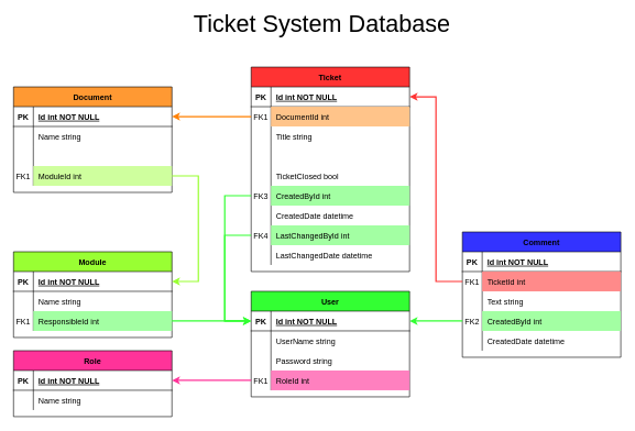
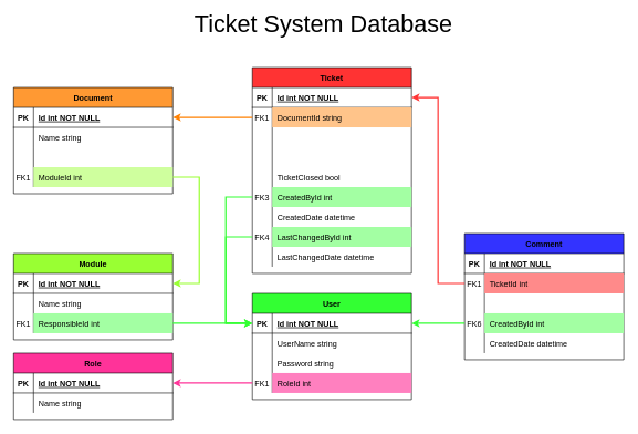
  <mxCell id="0" />
  <mxCell id="1" parent="0" />
  <mxCell id="2" value="Ticket" style="shape=table;startSize=30;container=1;collapsible=1;childLayout=tableLayout;fixedRows=1;rowLines=0;fontStyle=1;align=center;resizeLast=1;fillColor=#FF3333;" parent="1" vertex="1"><mxGeometry x="380" y="101" width="240" height="310" as="geometry" /></mxCell>
  <mxCell id="3" value="" style="shape=partialRectangle;collapsible=0;dropTarget=0;pointerEvents=0;fillColor=none;points=[[0,0.5],[1,0.5]];portConstraint=eastwest;top=0;left=0;right=0;bottom=1;" parent="2" vertex="1"><mxGeometry y="30" width="240" height="30" as="geometry" /></mxCell>
  <mxCell id="4" value="PK" style="shape=partialRectangle;overflow=hidden;connectable=0;fillColor=none;top=0;left=0;bottom=0;right=0;fontStyle=1;" parent="3" vertex="1"><mxGeometry width="30" height="30" as="geometry" /></mxCell>
  <mxCell id="5" value="Id int NOT NULL " style="shape=partialRectangle;overflow=hidden;connectable=0;fillColor=none;top=0;left=0;bottom=0;right=0;align=left;spacingLeft=6;fontStyle=5;" parent="3" vertex="1"><mxGeometry x="30" width="210" height="30" as="geometry" /></mxCell>
  <mxCell id="6" value="" style="shape=partialRectangle;collapsible=0;dropTarget=0;pointerEvents=0;fillColor=none;points=[[0,0.5],[1,0.5]];portConstraint=eastwest;top=0;left=0;right=0;bottom=0;" parent="2" vertex="1"><mxGeometry y="60" width="240" height="30" as="geometry" /></mxCell>
  <mxCell id="7" value="FK1" style="shape=partialRectangle;overflow=hidden;connectable=0;fillColor=none;top=0;left=0;bottom=0;right=0;" parent="6" vertex="1"><mxGeometry width="30" height="30" as="geometry" /></mxCell>
- <mxCell id="8" value="DocumentId int" style="shape=partialRectangle;overflow=hidden;connectable=0;top=0;left=0;bottom=0;right=0;align=left;spacingLeft=6;fillColor=#FFC48A;" parent="6" vertex="1"><mxGeometry x="30" width="210" height="30" as="geometry" /></mxCell>
+ <mxCell id="8" value="DocumentId string" style="shape=partialRectangle;overflow=hidden;connectable=0;top=0;left=0;bottom=0;right=0;align=left;spacingLeft=6;fillColor=#FFC48A;" parent="6" vertex="1"><mxGeometry x="30" width="210" height="30" as="geometry" /></mxCell>
  <mxCell id="9" value="" style="shape=partialRectangle;collapsible=0;dropTarget=0;pointerEvents=0;fillColor=none;points=[[0,0.5],[1,0.5]];portConstraint=eastwest;top=0;left=0;right=0;bottom=0;" parent="2" vertex="1"><mxGeometry y="90" width="240" height="30" as="geometry" /></mxCell>
  <mxCell id="10" value="" style="shape=partialRectangle;overflow=hidden;connectable=0;fillColor=none;top=0;left=0;bottom=0;right=0;" parent="9" vertex="1"><mxGeometry width="30" height="30" as="geometry" /></mxCell>
- <mxCell id="11" value="Title string" style="shape=partialRectangle;overflow=hidden;connectable=0;top=0;left=0;bottom=0;right=0;align=left;spacingLeft=6;fillColor=none;" parent="9" vertex="1"><mxGeometry x="30" width="210" height="30" as="geometry" /></mxCell>
  <mxCell id="12" value="" style="shape=partialRectangle;collapsible=0;dropTarget=0;pointerEvents=0;fillColor=none;points=[[0,0.5],[1,0.5]];portConstraint=eastwest;top=0;left=0;right=0;bottom=0;" parent="2" vertex="1"><mxGeometry y="120" width="240" height="30" as="geometry" /></mxCell>
  <mxCell id="13" value="" style="shape=partialRectangle;overflow=hidden;connectable=0;fillColor=none;top=0;left=0;bottom=0;right=0;" parent="12" vertex="1"><mxGeometry width="30" height="30" as="geometry" /></mxCell>
  <mxCell id="14" value="" style="shape=partialRectangle;collapsible=0;dropTarget=0;pointerEvents=0;fillColor=none;points=[[0,0.5],[1,0.5]];portConstraint=eastwest;top=0;left=0;right=0;bottom=0;" parent="2" vertex="1"><mxGeometry y="150" width="240" height="30" as="geometry" /></mxCell>
  <mxCell id="15" value="" style="shape=partialRectangle;overflow=hidden;connectable=0;fillColor=none;top=0;left=0;bottom=0;right=0;" parent="14" vertex="1"><mxGeometry width="30" height="30" as="geometry" /></mxCell>
  <mxCell id="16" value="TicketClosed bool" style="shape=partialRectangle;overflow=hidden;connectable=0;top=0;left=0;bottom=0;right=0;align=left;spacingLeft=6;fillColor=none;" parent="14" vertex="1"><mxGeometry x="30" width="210" height="30" as="geometry" /></mxCell>
  <mxCell id="17" value="" style="shape=partialRectangle;collapsible=0;dropTarget=0;pointerEvents=0;fillColor=none;points=[[0,0.5],[1,0.5]];portConstraint=eastwest;top=0;left=0;right=0;bottom=0;" parent="2" vertex="1"><mxGeometry y="180" width="240" height="30" as="geometry" /></mxCell>
  <mxCell id="18" value="FK3" style="shape=partialRectangle;overflow=hidden;connectable=0;fillColor=none;top=0;left=0;bottom=0;right=0;" parent="17" vertex="1"><mxGeometry width="30" height="30" as="geometry" /></mxCell>
  <mxCell id="19" value="CreatedById int" style="shape=partialRectangle;overflow=hidden;connectable=0;top=0;left=0;bottom=0;right=0;align=left;spacingLeft=6;fillColor=#A3FFA3;" parent="17" vertex="1"><mxGeometry x="30" width="210" height="30" as="geometry" /></mxCell>
  <mxCell id="20" value="" style="shape=partialRectangle;collapsible=0;dropTarget=0;pointerEvents=0;fillColor=none;points=[[0,0.5],[1,0.5]];portConstraint=eastwest;top=0;left=0;right=0;bottom=0;" parent="2" vertex="1"><mxGeometry y="210" width="240" height="30" as="geometry" /></mxCell>
  <mxCell id="21" value="" style="shape=partialRectangle;overflow=hidden;connectable=0;fillColor=none;top=0;left=0;bottom=0;right=0;" parent="20" vertex="1"><mxGeometry width="30" height="30" as="geometry" /></mxCell>
  <mxCell id="22" value="CreatedDate datetime" style="shape=partialRectangle;overflow=hidden;connectable=0;fillColor=none;top=0;left=0;bottom=0;right=0;align=left;spacingLeft=6;" parent="20" vertex="1"><mxGeometry x="30" width="210" height="30" as="geometry" /></mxCell>
  <mxCell id="23" value="" style="shape=partialRectangle;collapsible=0;dropTarget=0;pointerEvents=0;fillColor=none;points=[[0,0.5],[1,0.5]];portConstraint=eastwest;top=0;left=0;right=0;bottom=0;" parent="2" vertex="1"><mxGeometry y="240" width="240" height="30" as="geometry" /></mxCell>
  <mxCell id="24" value="FK4" style="shape=partialRectangle;overflow=hidden;connectable=0;fillColor=none;top=0;left=0;bottom=0;right=0;" parent="23" vertex="1"><mxGeometry width="30" height="30" as="geometry" /></mxCell>
  <mxCell id="25" value="LastChangedById int" style="shape=partialRectangle;overflow=hidden;connectable=0;top=0;left=0;bottom=0;right=0;align=left;spacingLeft=6;fillColor=#A3FFA3;" parent="23" vertex="1"><mxGeometry x="30" width="210" height="30" as="geometry" /></mxCell>
  <mxCell id="26" value="" style="shape=partialRectangle;collapsible=0;dropTarget=0;pointerEvents=0;fillColor=none;points=[[0,0.5],[1,0.5]];portConstraint=eastwest;top=0;left=0;right=0;bottom=0;" parent="2" vertex="1"><mxGeometry y="270" width="240" height="30" as="geometry" /></mxCell>
  <mxCell id="27" value="" style="shape=partialRectangle;overflow=hidden;connectable=0;fillColor=none;top=0;left=0;bottom=0;right=0;" parent="26" vertex="1"><mxGeometry width="30" height="30" as="geometry" /></mxCell>
  <mxCell id="28" value="LastChangedDate datetime" style="shape=partialRectangle;overflow=hidden;connectable=0;fillColor=none;top=0;left=0;bottom=0;right=0;align=left;spacingLeft=6;" parent="26" vertex="1"><mxGeometry x="30" width="210" height="30" as="geometry" /></mxCell>
  <mxCell id="29" value="Module" style="shape=table;startSize=30;container=1;collapsible=1;childLayout=tableLayout;fixedRows=1;rowLines=0;fontStyle=1;align=center;resizeLast=1;fillColor=#99FF33;" parent="1" vertex="1"><mxGeometry x="20" y="381" width="240" height="130" as="geometry" /></mxCell>
  <mxCell id="30" value="" style="shape=partialRectangle;collapsible=0;dropTarget=0;pointerEvents=0;fillColor=none;points=[[0,0.5],[1,0.5]];portConstraint=eastwest;top=0;left=0;right=0;bottom=1;" parent="29" vertex="1"><mxGeometry y="30" width="240" height="30" as="geometry" /></mxCell>
  <mxCell id="31" value="PK" style="shape=partialRectangle;overflow=hidden;connectable=0;fillColor=none;top=0;left=0;bottom=0;right=0;fontStyle=1;" parent="30" vertex="1"><mxGeometry width="30" height="30" as="geometry" /></mxCell>
  <mxCell id="32" value="Id int NOT NULL " style="shape=partialRectangle;overflow=hidden;connectable=0;fillColor=none;top=0;left=0;bottom=0;right=0;align=left;spacingLeft=6;fontStyle=5;" parent="30" vertex="1"><mxGeometry x="30" width="210" height="30" as="geometry" /></mxCell>
  <mxCell id="33" value="" style="shape=partialRectangle;collapsible=0;dropTarget=0;pointerEvents=0;fillColor=none;points=[[0,0.5],[1,0.5]];portConstraint=eastwest;top=0;left=0;right=0;bottom=0;" parent="29" vertex="1"><mxGeometry y="60" width="240" height="30" as="geometry" /></mxCell>
  <mxCell id="34" value="" style="shape=partialRectangle;overflow=hidden;connectable=0;fillColor=none;top=0;left=0;bottom=0;right=0;" parent="33" vertex="1"><mxGeometry width="30" height="30" as="geometry" /></mxCell>
  <mxCell id="35" value="Name string" style="shape=partialRectangle;overflow=hidden;connectable=0;fillColor=none;top=0;left=0;bottom=0;right=0;align=left;spacingLeft=6;" parent="33" vertex="1"><mxGeometry x="30" width="210" height="30" as="geometry" /></mxCell>
  <mxCell id="36" value="" style="shape=partialRectangle;collapsible=0;dropTarget=0;pointerEvents=0;fillColor=none;points=[[0,0.5],[1,0.5]];portConstraint=eastwest;top=0;left=0;right=0;bottom=0;" parent="29" vertex="1"><mxGeometry y="90" width="240" height="30" as="geometry" /></mxCell>
  <mxCell id="37" value="FK1" style="shape=partialRectangle;overflow=hidden;connectable=0;fillColor=none;top=0;left=0;bottom=0;right=0;" parent="36" vertex="1"><mxGeometry width="30" height="30" as="geometry" /></mxCell>
  <mxCell id="38" value="ResponsibleId int" style="shape=partialRectangle;overflow=hidden;connectable=0;top=0;left=0;bottom=0;right=0;align=left;spacingLeft=6;fillColor=#A3FFA3;" parent="36" vertex="1"><mxGeometry x="30" width="210" height="30" as="geometry" /></mxCell>
  <mxCell id="39" value="Role" style="shape=table;startSize=30;container=1;collapsible=1;childLayout=tableLayout;fixedRows=1;rowLines=0;fontStyle=1;align=center;resizeLast=1;fillColor=#FF3399;" parent="1" vertex="1"><mxGeometry x="20" y="531" width="240" height="100" as="geometry" /></mxCell>
  <mxCell id="40" value="" style="shape=partialRectangle;collapsible=0;dropTarget=0;pointerEvents=0;fillColor=none;points=[[0,0.5],[1,0.5]];portConstraint=eastwest;top=0;left=0;right=0;bottom=1;" parent="39" vertex="1"><mxGeometry y="30" width="240" height="30" as="geometry" /></mxCell>
  <mxCell id="41" value="PK" style="shape=partialRectangle;overflow=hidden;connectable=0;fillColor=none;top=0;left=0;bottom=0;right=0;fontStyle=1;" parent="40" vertex="1"><mxGeometry width="30" height="30" as="geometry" /></mxCell>
  <mxCell id="42" value="Id int NOT NULL " style="shape=partialRectangle;overflow=hidden;connectable=0;fillColor=none;top=0;left=0;bottom=0;right=0;align=left;spacingLeft=6;fontStyle=5;" parent="40" vertex="1"><mxGeometry x="30" width="210" height="30" as="geometry" /></mxCell>
  <mxCell id="43" value="" style="shape=partialRectangle;collapsible=0;dropTarget=0;pointerEvents=0;fillColor=none;points=[[0,0.5],[1,0.5]];portConstraint=eastwest;top=0;left=0;right=0;bottom=0;" parent="39" vertex="1"><mxGeometry y="60" width="240" height="30" as="geometry" /></mxCell>
  <mxCell id="44" value="" style="shape=partialRectangle;overflow=hidden;connectable=0;fillColor=none;top=0;left=0;bottom=0;right=0;" parent="43" vertex="1"><mxGeometry width="30" height="30" as="geometry" /></mxCell>
  <mxCell id="45" value="Name string" style="shape=partialRectangle;overflow=hidden;connectable=0;fillColor=none;top=0;left=0;bottom=0;right=0;align=left;spacingLeft=6;" parent="43" vertex="1"><mxGeometry x="30" width="210" height="30" as="geometry" /></mxCell>
  <mxCell id="46" value="User" style="shape=table;startSize=30;container=1;collapsible=1;childLayout=tableLayout;fixedRows=1;rowLines=0;fontStyle=1;align=center;resizeLast=1;fillColor=#33FF33;" parent="1" vertex="1"><mxGeometry x="380" y="441" width="240" height="160" as="geometry" /></mxCell>
  <mxCell id="47" value="" style="shape=partialRectangle;collapsible=0;dropTarget=0;pointerEvents=0;fillColor=none;points=[[0,0.5],[1,0.5]];portConstraint=eastwest;top=0;left=0;right=0;bottom=1;" parent="46" vertex="1"><mxGeometry y="30" width="240" height="30" as="geometry" /></mxCell>
  <mxCell id="48" value="PK" style="shape=partialRectangle;overflow=hidden;connectable=0;fillColor=none;top=0;left=0;bottom=0;right=0;fontStyle=1;" parent="47" vertex="1"><mxGeometry width="30" height="30" as="geometry" /></mxCell>
  <mxCell id="49" value="Id int NOT NULL " style="shape=partialRectangle;overflow=hidden;connectable=0;fillColor=none;top=0;left=0;bottom=0;right=0;align=left;spacingLeft=6;fontStyle=5;" parent="47" vertex="1"><mxGeometry x="30" width="210" height="30" as="geometry" /></mxCell>
  <mxCell id="50" value="" style="shape=partialRectangle;collapsible=0;dropTarget=0;pointerEvents=0;fillColor=none;points=[[0,0.5],[1,0.5]];portConstraint=eastwest;top=0;left=0;right=0;bottom=0;" parent="46" vertex="1"><mxGeometry y="60" width="240" height="30" as="geometry" /></mxCell>
  <mxCell id="51" value="" style="shape=partialRectangle;overflow=hidden;connectable=0;fillColor=none;top=0;left=0;bottom=0;right=0;" parent="50" vertex="1"><mxGeometry width="30" height="30" as="geometry" /></mxCell>
  <mxCell id="52" value="UserName string" style="shape=partialRectangle;overflow=hidden;connectable=0;fillColor=none;top=0;left=0;bottom=0;right=0;align=left;spacingLeft=6;" parent="50" vertex="1"><mxGeometry x="30" width="210" height="30" as="geometry" /></mxCell>
  <mxCell id="53" value="" style="shape=partialRectangle;collapsible=0;dropTarget=0;pointerEvents=0;fillColor=none;points=[[0,0.5],[1,0.5]];portConstraint=eastwest;top=0;left=0;right=0;bottom=0;" parent="46" vertex="1"><mxGeometry y="90" width="240" height="30" as="geometry" /></mxCell>
  <mxCell id="54" value="" style="shape=partialRectangle;overflow=hidden;connectable=0;fillColor=none;top=0;left=0;bottom=0;right=0;" parent="53" vertex="1"><mxGeometry width="30" height="30" as="geometry" /></mxCell>
  <mxCell id="55" value="Password string" style="shape=partialRectangle;overflow=hidden;connectable=0;fillColor=none;top=0;left=0;bottom=0;right=0;align=left;spacingLeft=6;" parent="53" vertex="1"><mxGeometry x="30" width="210" height="30" as="geometry" /></mxCell>
  <mxCell id="56" value="" style="shape=partialRectangle;collapsible=0;dropTarget=0;pointerEvents=0;fillColor=none;points=[[0,0.5],[1,0.5]];portConstraint=eastwest;top=0;left=0;right=0;bottom=0;" parent="46" vertex="1"><mxGeometry y="120" width="240" height="30" as="geometry" /></mxCell>
  <mxCell id="57" value="FK1" style="shape=partialRectangle;overflow=hidden;connectable=0;fillColor=none;top=0;left=0;bottom=0;right=0;" parent="56" vertex="1"><mxGeometry width="30" height="30" as="geometry" /></mxCell>
  <mxCell id="58" value="RoleId int" style="shape=partialRectangle;overflow=hidden;connectable=0;top=0;left=0;bottom=0;right=0;align=left;spacingLeft=6;fillColor=#FF80BF;" parent="56" vertex="1"><mxGeometry x="30" width="210" height="30" as="geometry" /></mxCell>
  <mxCell id="59" value="Comment" style="shape=table;startSize=30;container=1;collapsible=1;childLayout=tableLayout;fixedRows=1;rowLines=0;fontStyle=1;align=center;resizeLast=1;fillColor=#3333FF;" parent="1" vertex="1"><mxGeometry x="700" y="351" width="240" height="190" as="geometry" /></mxCell>
  <mxCell id="60" value="" style="shape=partialRectangle;collapsible=0;dropTarget=0;pointerEvents=0;fillColor=none;points=[[0,0.5],[1,0.5]];portConstraint=eastwest;top=0;left=0;right=0;bottom=1;" parent="59" vertex="1"><mxGeometry y="30" width="240" height="30" as="geometry" /></mxCell>
  <mxCell id="61" value="PK" style="shape=partialRectangle;overflow=hidden;connectable=0;fillColor=none;top=0;left=0;bottom=0;right=0;fontStyle=1;" parent="60" vertex="1"><mxGeometry width="30" height="30" as="geometry" /></mxCell>
  <mxCell id="62" value="Id int NOT NULL " style="shape=partialRectangle;overflow=hidden;connectable=0;fillColor=none;top=0;left=0;bottom=0;right=0;align=left;spacingLeft=6;fontStyle=5;" parent="60" vertex="1"><mxGeometry x="30" width="210" height="30" as="geometry" /></mxCell>
  <mxCell id="63" value="" style="shape=partialRectangle;collapsible=0;dropTarget=0;pointerEvents=0;fillColor=none;points=[[0,0.5],[1,0.5]];portConstraint=eastwest;top=0;left=0;right=0;bottom=0;" parent="59" vertex="1"><mxGeometry y="60" width="240" height="30" as="geometry" /></mxCell>
  <mxCell id="64" value="FK1" style="shape=partialRectangle;overflow=hidden;connectable=0;fillColor=none;top=0;left=0;bottom=0;right=0;" parent="63" vertex="1"><mxGeometry width="30" height="30" as="geometry" /></mxCell>
  <mxCell id="65" value="TicketId int" style="shape=partialRectangle;overflow=hidden;connectable=0;top=0;left=0;bottom=0;right=0;align=left;spacingLeft=6;fillColor=#FF8A8A;" parent="63" vertex="1"><mxGeometry x="30" width="210" height="30" as="geometry" /></mxCell>
  <mxCell id="66" value="" style="shape=partialRectangle;collapsible=0;dropTarget=0;pointerEvents=0;fillColor=none;points=[[0,0.5],[1,0.5]];portConstraint=eastwest;top=0;left=0;right=0;bottom=0;" parent="59" vertex="1"><mxGeometry y="90" width="240" height="30" as="geometry" /></mxCell>
  <mxCell id="67" value="" style="shape=partialRectangle;overflow=hidden;connectable=0;fillColor=none;top=0;left=0;bottom=0;right=0;" parent="66" vertex="1"><mxGeometry width="30" height="30" as="geometry" /></mxCell>
- <mxCell id="68" value="Text string" style="shape=partialRectangle;overflow=hidden;connectable=0;fillColor=none;top=0;left=0;bottom=0;right=0;align=left;spacingLeft=6;" parent="66" vertex="1"><mxGeometry x="30" width="210" height="30" as="geometry" /></mxCell>
  <mxCell id="69" value="" style="shape=partialRectangle;collapsible=0;dropTarget=0;pointerEvents=0;fillColor=none;points=[[0,0.5],[1,0.5]];portConstraint=eastwest;top=0;left=0;right=0;bottom=0;" parent="59" vertex="1"><mxGeometry y="120" width="240" height="30" as="geometry" /></mxCell>
- <mxCell id="70" value="FK2" style="shape=partialRectangle;overflow=hidden;connectable=0;fillColor=none;top=0;left=0;bottom=0;right=0;" parent="69" vertex="1"><mxGeometry width="30" height="30" as="geometry" /></mxCell>
+ <mxCell id="70" value="FK6" style="shape=partialRectangle;overflow=hidden;connectable=0;fillColor=none;top=0;left=0;bottom=0;right=0;" parent="69" vertex="1"><mxGeometry width="30" height="30" as="geometry" /></mxCell>
  <mxCell id="71" value="CreatedById int" style="shape=partialRectangle;overflow=hidden;connectable=0;top=0;left=0;bottom=0;right=0;align=left;spacingLeft=6;fillColor=#A3FFA3;" parent="69" vertex="1"><mxGeometry x="30" width="210" height="30" as="geometry" /></mxCell>
  <mxCell id="72" value="" style="shape=partialRectangle;collapsible=0;dropTarget=0;pointerEvents=0;fillColor=none;points=[[0,0.5],[1,0.5]];portConstraint=eastwest;top=0;left=0;right=0;bottom=0;" parent="59" vertex="1"><mxGeometry y="150" width="240" height="30" as="geometry" /></mxCell>
  <mxCell id="73" value="" style="shape=partialRectangle;overflow=hidden;connectable=0;fillColor=none;top=0;left=0;bottom=0;right=0;" parent="72" vertex="1"><mxGeometry width="30" height="30" as="geometry" /></mxCell>
  <mxCell id="74" value="CreatedDate datetime" style="shape=partialRectangle;overflow=hidden;connectable=0;fillColor=none;top=0;left=0;bottom=0;right=0;align=left;spacingLeft=6;" parent="72" vertex="1"><mxGeometry x="30" width="210" height="30" as="geometry" /></mxCell>
  <mxCell id="75" value="Document" style="shape=table;startSize=30;container=1;collapsible=1;childLayout=tableLayout;fixedRows=1;rowLines=0;fontStyle=1;align=center;resizeLast=1;fillColor=#FF9933;" parent="1" vertex="1"><mxGeometry x="20" y="131" width="240" height="160" as="geometry" /></mxCell>
  <mxCell id="76" value="" style="shape=partialRectangle;collapsible=0;dropTarget=0;pointerEvents=0;fillColor=none;points=[[0,0.5],[1,0.5]];portConstraint=eastwest;top=0;left=0;right=0;bottom=1;" parent="75" vertex="1"><mxGeometry y="30" width="240" height="30" as="geometry" /></mxCell>
  <mxCell id="77" value="PK" style="shape=partialRectangle;overflow=hidden;connectable=0;fillColor=none;top=0;left=0;bottom=0;right=0;fontStyle=1;" parent="76" vertex="1"><mxGeometry width="30" height="30" as="geometry" /></mxCell>
  <mxCell id="78" value="Id int NOT NULL " style="shape=partialRectangle;overflow=hidden;connectable=0;fillColor=none;top=0;left=0;bottom=0;right=0;align=left;spacingLeft=6;fontStyle=5;" parent="76" vertex="1"><mxGeometry x="30" width="210" height="30" as="geometry" /></mxCell>
  <mxCell id="79" value="" style="shape=partialRectangle;collapsible=0;dropTarget=0;pointerEvents=0;fillColor=none;points=[[0,0.5],[1,0.5]];portConstraint=eastwest;top=0;left=0;right=0;bottom=0;" parent="75" vertex="1"><mxGeometry y="60" width="240" height="30" as="geometry" /></mxCell>
  <mxCell id="80" value="" style="shape=partialRectangle;overflow=hidden;connectable=0;fillColor=none;top=0;left=0;bottom=0;right=0;" parent="79" vertex="1"><mxGeometry width="30" height="30" as="geometry" /></mxCell>
  <mxCell id="81" value="Name string" style="shape=partialRectangle;overflow=hidden;connectable=0;fillColor=none;top=0;left=0;bottom=0;right=0;align=left;spacingLeft=6;" parent="79" vertex="1"><mxGeometry x="30" width="210" height="30" as="geometry" /></mxCell>
  <mxCell id="82" value="" style="shape=partialRectangle;collapsible=0;dropTarget=0;pointerEvents=0;fillColor=none;points=[[0,0.5],[1,0.5]];portConstraint=eastwest;top=0;left=0;right=0;bottom=0;" parent="75" vertex="1"><mxGeometry y="90" width="240" height="30" as="geometry" /></mxCell>
  <mxCell id="83" value="" style="shape=partialRectangle;overflow=hidden;connectable=0;fillColor=none;top=0;left=0;bottom=0;right=0;" parent="82" vertex="1"><mxGeometry width="30" height="30" as="geometry" /></mxCell>
  <mxCell id="84" value="" style="shape=partialRectangle;collapsible=0;dropTarget=0;pointerEvents=0;fillColor=none;points=[[0,0.5],[1,0.5]];portConstraint=eastwest;top=0;left=0;right=0;bottom=0;" parent="75" vertex="1"><mxGeometry y="120" width="240" height="30" as="geometry" /></mxCell>
  <mxCell id="85" value="FK1" style="shape=partialRectangle;overflow=hidden;connectable=0;fillColor=none;top=0;left=0;bottom=0;right=0;" parent="84" vertex="1"><mxGeometry width="30" height="30" as="geometry" /></mxCell>
  <mxCell id="86" value="ModuleId int" style="shape=partialRectangle;overflow=hidden;connectable=0;top=0;left=0;bottom=0;right=0;align=left;spacingLeft=6;fillColor=#CFFF9E;" parent="84" vertex="1"><mxGeometry x="30" width="210" height="30" as="geometry" /></mxCell>
  <mxCell id="87" style="edgeStyle=orthogonalEdgeStyle;rounded=0;orthogonalLoop=1;jettySize=auto;html=1;exitX=0;exitY=0.5;exitDx=0;exitDy=0;entryX=1;entryY=0.5;entryDx=0;entryDy=0;strokeColor=#FF3399;strokeWidth=2;" parent="1" source="56" target="40" edge="1"><mxGeometry relative="1" as="geometry"><mxPoint x="20" y="566" as="sourcePoint" /></mxGeometry></mxCell>
  <mxCell id="88" value="&lt;font style=&quot;font-size: 36px&quot;&gt;Ticket System Database&lt;/font&gt;" style="text;html=1;align=center;verticalAlign=middle;resizable=0;points=[];autosize=1;" parent="1" vertex="1"><mxGeometry x="287" y="20" width="400" height="30" as="geometry" /></mxCell>
  <mxCell id="89" style="edgeStyle=orthogonalEdgeStyle;rounded=0;orthogonalLoop=1;jettySize=auto;html=1;exitX=0;exitY=0.5;exitDx=0;exitDy=0;strokeWidth=2;strokeColor=#FF8000;entryX=1;entryY=0.5;entryDx=0;entryDy=0;" parent="1" source="6" target="76" edge="1"><mxGeometry relative="1" as="geometry"><Array as="points" /><mxPoint x="230" y="51" as="targetPoint" /></mxGeometry></mxCell>
  <mxCell id="90" style="edgeStyle=orthogonalEdgeStyle;rounded=0;orthogonalLoop=1;jettySize=auto;html=1;strokeWidth=2;strokeColor=#99FF33;entryX=1;entryY=0.5;entryDx=0;entryDy=0;exitX=1;exitY=0.5;exitDx=0;exitDy=0;" parent="1" source="84" target="30" edge="1"><mxGeometry relative="1" as="geometry"><mxPoint x="0" y="221" as="sourcePoint" /><mxPoint x="-120" y="201" as="targetPoint" /><Array as="points"><mxPoint x="300" y="266" /><mxPoint x="300" y="426" /></Array></mxGeometry></mxCell>
  <mxCell id="91" style="edgeStyle=orthogonalEdgeStyle;rounded=0;orthogonalLoop=1;jettySize=auto;html=1;exitX=1;exitY=0.5;exitDx=0;exitDy=0;entryX=0;entryY=0.5;entryDx=0;entryDy=0;strokeWidth=2;strokeColor=#33FF33;" parent="1" source="36" target="47" edge="1"><mxGeometry relative="1" as="geometry" /></mxCell>
  <mxCell id="92" style="edgeStyle=orthogonalEdgeStyle;rounded=0;orthogonalLoop=1;jettySize=auto;html=1;exitX=0;exitY=0.5;exitDx=0;exitDy=0;entryX=0;entryY=0.5;entryDx=0;entryDy=0;strokeColor=#33FF33;strokeWidth=2;" parent="1" source="23" target="47" edge="1"><mxGeometry relative="1" as="geometry"><Array as="points"><mxPoint x="340" y="356" /><mxPoint x="340" y="486" /></Array></mxGeometry></mxCell>
  <mxCell id="93" style="edgeStyle=orthogonalEdgeStyle;rounded=0;orthogonalLoop=1;jettySize=auto;html=1;exitX=0;exitY=0.5;exitDx=0;exitDy=0;strokeColor=#33FF33;strokeWidth=2;entryX=0;entryY=0.5;entryDx=0;entryDy=0;" parent="1" source="17" target="47" edge="1"><mxGeometry relative="1" as="geometry"><mxPoint x="300" y="451" as="targetPoint" /><Array as="points"><mxPoint x="340" y="296" /><mxPoint x="340" y="486" /></Array></mxGeometry></mxCell>
  <mxCell id="94" style="edgeStyle=orthogonalEdgeStyle;rounded=0;orthogonalLoop=1;jettySize=auto;html=1;exitX=0;exitY=0.5;exitDx=0;exitDy=0;entryX=1;entryY=0.5;entryDx=0;entryDy=0;strokeColor=#33FF33;strokeWidth=2;" parent="1" source="69" target="47" edge="1"><mxGeometry relative="1" as="geometry"><Array as="points"><mxPoint x="700" y="486" /><mxPoint x="700" y="486" /></Array></mxGeometry></mxCell>
  <mxCell id="95" style="edgeStyle=orthogonalEdgeStyle;rounded=0;orthogonalLoop=1;jettySize=auto;html=1;entryX=1;entryY=0.5;entryDx=0;entryDy=0;strokeWidth=2;strokeColor=#FF3333;exitX=0;exitY=0.5;exitDx=0;exitDy=0;" parent="1" source="63" target="3" edge="1"><mxGeometry relative="1" as="geometry"><mxPoint x="680" y="441" as="sourcePoint" /><Array as="points"><mxPoint x="660" y="426" /><mxPoint x="660" y="146" /></Array></mxGeometry></mxCell>
